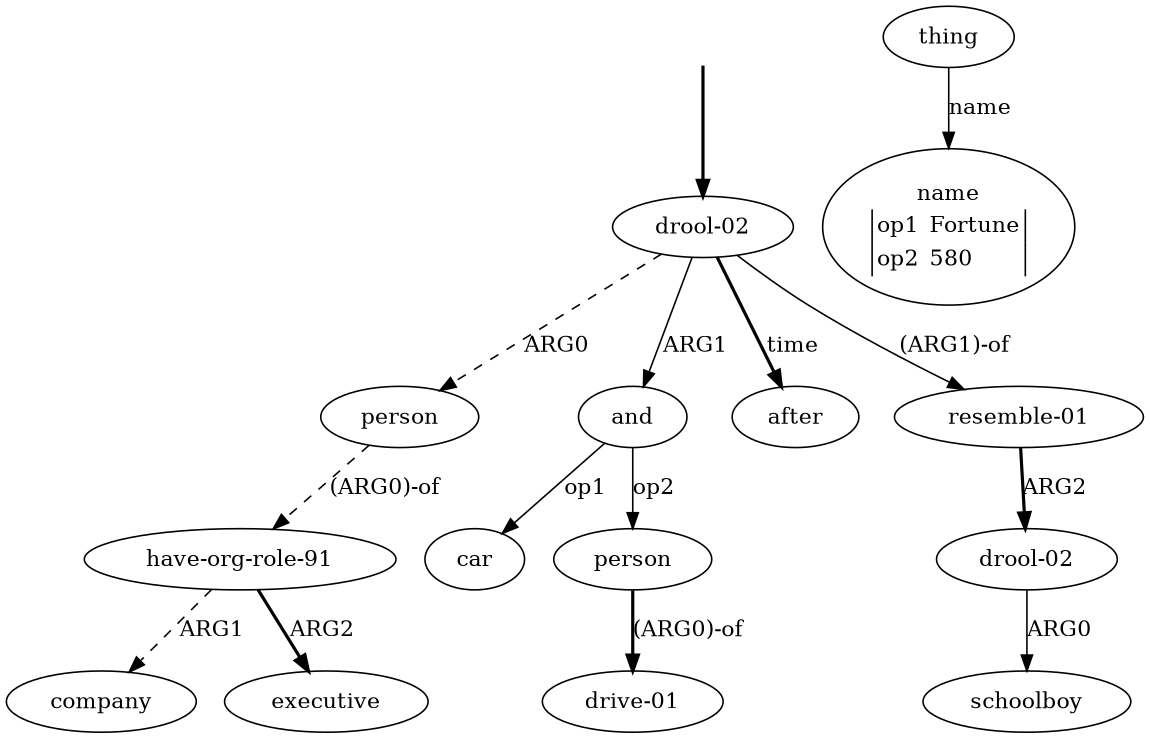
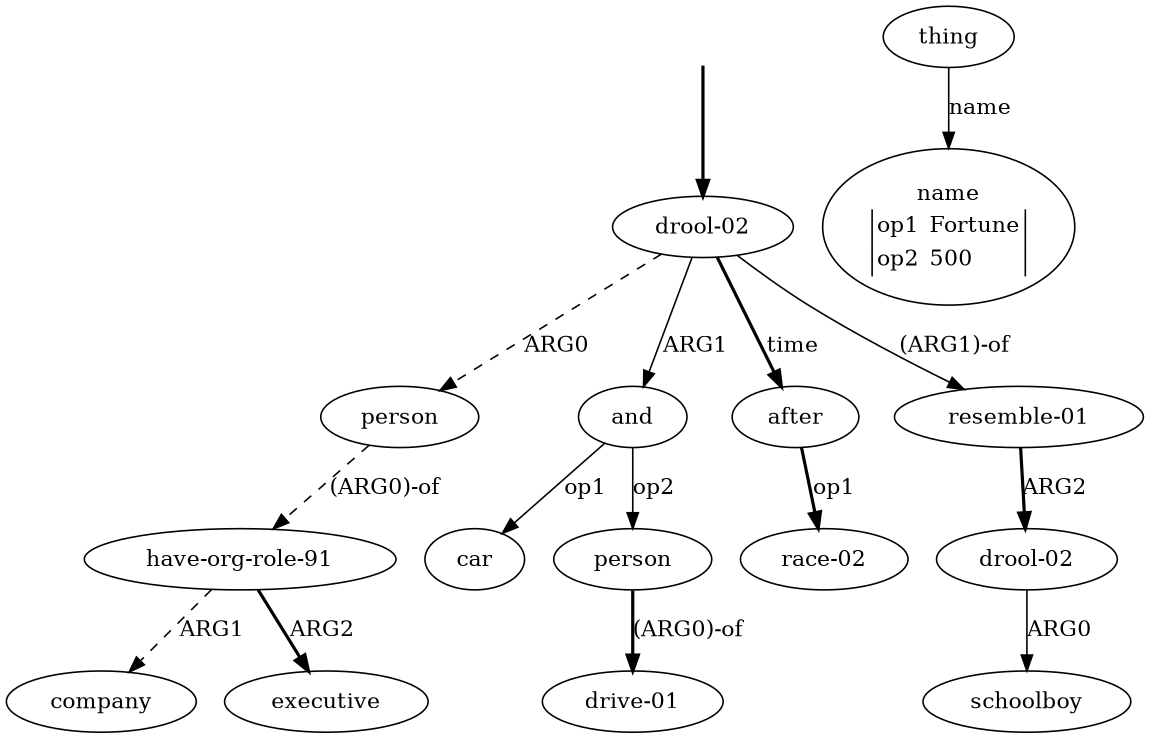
  digraph {
    edge [style=bold]
    top [style=invis]
    n2 [label=<<table align="center" border="0" cellspacing="0"><tr><td colspan="2">drool-02</td></tr></table>>]
    n3 [label=<<table align="center" border="0" cellspacing="0"><tr><td colspan="2">person</td></tr></table>>]
    n4 [label=<<table align="center" border="0" cellspacing="0"><tr><td colspan="2">and</td></tr></table>>]
    n5 [label=<<table align="center" border="0" cellspacing="0"><tr><td colspan="2">after</td></tr></table>>]
    n6 [label=<<table align="center" border="0" cellspacing="0"><tr><td colspan="2">resemble-01</td></tr></table>>]
    n7 [label=<<table align="center" border="0" cellspacing="0"><tr><td colspan="2">have-org-role-91</td></tr></table>>]
    n8 [label=<<table align="center" border="0" cellspacing="0"><tr><td colspan="2">car</td></tr></table>>]
    n9 [label=<<table align="center" border="0" cellspacing="0"><tr><td colspan="2">person</td></tr></table>>]
+   n10 [label=<<table align="center" border="0" cellspacing="0"><tr><td colspan="2">race-02</td></tr></table>>]
    n11 [label=<<table align="center" border="0" cellspacing="0"><tr><td colspan="2">drool-02</td></tr></table>>]
    n12 [label=<<table align="center" border="0" cellspacing="0"><tr><td colspan="2">company</td></tr></table>>]
    n13 [label=<<table align="center" border="0" cellspacing="0"><tr><td colspan="2">executive</td></tr></table>>]
    n14 [label=<<table align="center" border="0" cellspacing="0"><tr><td colspan="2">thing</td></tr></table>>]
-   n15 [label=<<table align="center" border="0" cellspacing="0"><tr><td colspan="2">name</td></tr><tr><td sides="l" border="1" align="left">op1</td><td sides="r" border="1" align="left">Fortune</td></tr><tr><td sides="l" border="1" align="left">op2</td><td sides="r" border="1" align="left">580</td></tr></table>>]
+   n15 [label=<<table align="center" border="0" cellspacing="0"><tr><td colspan="2">name</td></tr><tr><td sides="l" border="1" align="left">op1</td><td sides="r" border="1" align="left">Fortune</td></tr><tr><td sides="l" border="1" align="left">op2</td><td sides="r" border="1" align="left">500</td></tr></table>>]
    n16 [label=<<table align="center" border="0" cellspacing="0"><tr><td colspan="2">drive-01</td></tr></table>>]
    n17 [label=<<table align="center" border="0" cellspacing="0"><tr><td colspan="2">schoolboy</td></tr></table>>]
    top -> n2
    n2 -> n3 [label=ARG0 style=dashed]
    n2 -> n4 [label=ARG1 style=solid]
    n2 -> n5 [label=time]
    n2 -> n6 [label="(ARG1)-of" style=solid]
    n3 -> n7 [label="(ARG0)-of" style=dashed]
    n4 -> n8 [label=op1 style=solid]
    n4 -> n9 [label=op2 style=solid]
+   n5 -> n10 [label=op1]
    n6 -> n11 [label=ARG2]
    n7 -> n12 [label=ARG1 style=dashed]
    n7 -> n13 [label=ARG2]
    n9 -> n16 [label="(ARG0)-of"]
    n11 -> n17 [label=ARG0 style=solid]
    n14 -> n15 [label=name style=solid]
  }
